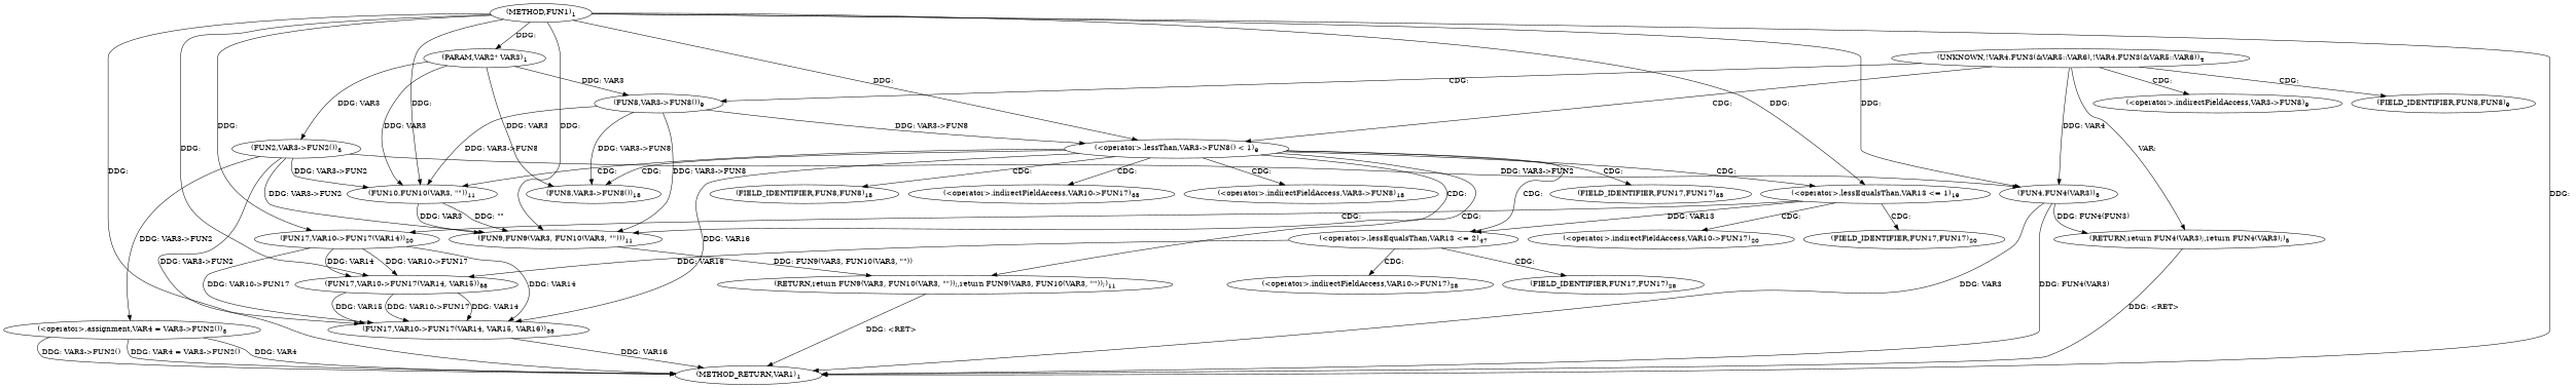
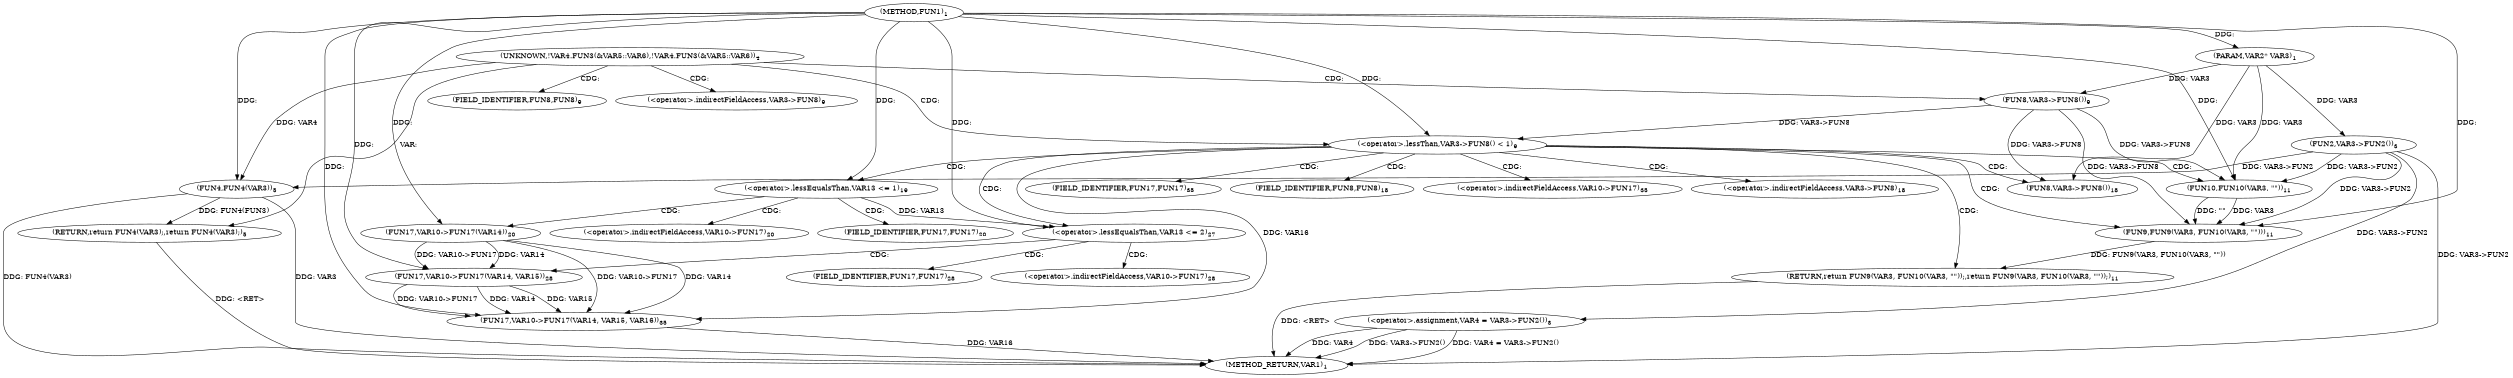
  digraph {
    n1 [label=<(METHOD,FUN1)<SUB>1</SUB>>]
    n2 [label=<(PARAM,VAR2* VAR3)<SUB>1</SUB>>]
    n3 [label=<(FUN17,VAR10-&gt;FUN17(VAR14, VAR15, VAR16))<SUB>35</SUB>>]
    n4 [label=<(&lt;operator&gt;.lessThan,VAR3-&gt;FUN8() &lt; 1)<SUB>9</SUB>>]
    n5 [label=<(&lt;operator&gt;.lessEqualsThan,VAR13 &lt;= 1)<SUB>19</SUB>>]
-   n6 [label=<(&lt;operator&gt;.lessEqualsThan,VAR13 &lt;= 2)<SUB>47</SUB>>]
+   n6 [label=<(&lt;operator&gt;.lessEqualsThan,VAR13 &lt;= 2)<SUB>27</SUB>>]
    n7 [label=<(FUN17,VAR10-&gt;FUN17(VAR14))<SUB>20</SUB>>]
-   n8 [label=<(FUN17,VAR10-&gt;FUN17(VAR14, VAR15))<SUB>58</SUB>>]
+   n8 [label=<(FUN17,VAR10-&gt;FUN17(VAR14, VAR15))<SUB>28</SUB>>]
    n9 [label=<(FUN4,FUN4(VAR3))<SUB>5</SUB>>]
    n10 [label=<(FUN9,FUN9(VAR3, FUN10(VAR3, &quot;&quot;)))<SUB>11</SUB>>]
    n11 [label=<(FUN10,FUN10(VAR3, &quot;&quot;))<SUB>11</SUB>>]
    n12 [label=<(FUN2,VAR3-&gt;FUN2())<SUB>3</SUB>>]
    n13 [label=<(FUN8,VAR3-&gt;FUN8())<SUB>18</SUB>>]
    n14 [label=<(FUN8,VAR3-&gt;FUN8())<SUB>9</SUB>>]
    n15 [label=<(METHOD_RETURN,VAR1)<SUB>1</SUB>>]
    n16 [label=<(RETURN,return FUN9(VAR3, FUN10(VAR3, &quot;&quot;));,return FUN9(VAR3, FUN10(VAR3, &quot;&quot;));)<SUB>11</SUB>>]
    n17 [label=<(&lt;operator&gt;.indirectFieldAccess,VAR10-&gt;FUN17)<SUB>35</SUB>>]
    n18 [label=<(&lt;operator&gt;.indirectFieldAccess,VAR3-&gt;FUN8)<SUB>18</SUB>>]
    n19 [label=<(FIELD_IDENTIFIER,FUN17,FUN17)<SUB>35</SUB>>]
    n20 [label=<(FIELD_IDENTIFIER,FUN8,FUN8)<SUB>18</SUB>>]
    n21 [label=<(&lt;operator&gt;.indirectFieldAccess,VAR10-&gt;FUN17)<SUB>20</SUB>>]
    n22 [label=<(FIELD_IDENTIFIER,FUN17,FUN17)<SUB>20</SUB>>]
    n23 [label=<(&lt;operator&gt;.indirectFieldAccess,VAR10-&gt;FUN17)<SUB>28</SUB>>]
    n24 [label=<(FIELD_IDENTIFIER,FUN17,FUN17)<SUB>28</SUB>>]
    n25 [label=<(RETURN,return FUN4(VAR3);,return FUN4(VAR3);)<SUB>5</SUB>>]
    n26 [label=<(&lt;operator&gt;.assignment,VAR4 = VAR3-&gt;FUN2())<SUB>3</SUB>>]
    n27 [label=<(UNKNOWN,!VAR4.FUN3(&amp;VAR5::VAR6),!VAR4.FUN3(&amp;VAR5::VAR6))<SUB>4</SUB>>]
    n28 [label=<(&lt;operator&gt;.indirectFieldAccess,VAR3-&gt;FUN8)<SUB>9</SUB>>]
    n29 [label=<(FIELD_IDENTIFIER,FUN8,FUN8)<SUB>9</SUB>>]
    n1 -> n2 [label="DDG: "]
    n1 -> n3 [label="DDG: "]
    n1 -> n4 [label="DDG: "]
    n1 -> n5 [label="DDG: "]
-   n1 -> n15 [label="DDG: "]
+   n1 -> n6 [label="DDG: "]
    n1 -> n7 [label="DDG: "]
    n1 -> n8 [label="DDG: "]
    n1 -> n9 [label="DDG: "]
    n1 -> n10 [label="DDG: "]
    n1 -> n11 [label="DDG: "]
    n2 -> n11 [label="DDG: VAR3"]
    n2 -> n12 [label="DDG: VAR3"]
    n2 -> n13 [label="DDG: VAR3"]
    n2 -> n14 [label="DDG: VAR3"]
    n3 -> n15 [label="DDG: VAR16"]
    n4 -> n3 [label="DDG: VAR16"]
    n4 -> n5 [label="CDG: "]
    n4 -> n6 [label="CDG: "]
    n4 -> n10 [label="CDG: "]
    n4 -> n11 [label="CDG: "]
    n4 -> n13 [label="CDG: "]
    n4 -> n16 [label="CDG: "]
    n4 -> n17 [label="CDG: "]
    n4 -> n18 [label="CDG: "]
    n4 -> n19 [label="CDG: "]
    n4 -> n20 [label="CDG: "]
    n5 -> n6 [label="DDG: VAR13"]
    n5 -> n7 [label="CDG: "]
    n5 -> n21 [label="CDG: "]
    n5 -> n22 [label="CDG: "]
-   n6 -> n8 [label="DDG: VAR16"]
+   n6 -> n8 [label="CDG: "]
    n6 -> n23 [label="CDG: "]
    n6 -> n24 [label="CDG: "]
    n7 -> n3 [label="DDG: VAR10-&gt;FUN17"]
    n7 -> n3 [label="DDG: VAR14"]
    n7 -> n8 [label="DDG: VAR10-&gt;FUN17"]
    n7 -> n8 [label="DDG: VAR14"]
    n8 -> n3 [label="DDG: VAR10-&gt;FUN17"]
    n8 -> n3 [label="DDG: VAR14"]
    n8 -> n3 [label="DDG: VAR15"]
    n9 -> n15 [label="DDG: VAR3"]
    n9 -> n15 [label="DDG: FUN4(VAR3)"]
    n9 -> n25 [label="DDG: FUN4(FUN3)"]
    n10 -> n16 [label="DDG: FUN9(VAR3, FUN10(VAR3, &quot;&quot;))"]
    n11 -> n10 [label="DDG: VAR3"]
    n11 -> n10 [label="DDG: &quot;&quot;"]
    n12 -> n9 [label="DDG: VAR3-&gt;FUN2"]
    n12 -> n10 [label="DDG: VAR3-&gt;FUN2"]
    n12 -> n11 [label="DDG: VAR3-&gt;FUN2"]
    n12 -> n15 [label="DDG: VAR3-&gt;FUN2"]
    n12 -> n26 [label="DDG: VAR3-&gt;FUN2"]
    n14 -> n4 [label="DDG: VAR3-&gt;FUN8"]
    n14 -> n10 [label="DDG: VAR3-&gt;FUN8"]
    n14 -> n11 [label="DDG: VAR3-&gt;FUN8"]
    n14 -> n13 [label="DDG: VAR3-&gt;FUN8"]
    n16 -> n15 [label="DDG: &lt;RET&gt;"]
    n25 -> n15 [label="DDG: &lt;RET&gt;"]
    n26 -> n15 [label="DDG: VAR4"]
    n26 -> n15 [label="DDG: VAR3-&gt;FUN2()"]
    n26 -> n15 [label="DDG: VAR4 = VAR3-&gt;FUN2()"]
    n27 -> n4 [label="CDG: "]
    n27 -> n9 [label="DDG: VAR4"]
    n27 -> n14 [label="CDG: "]
    n27 -> n25 [label="VAR: "]
    n27 -> n28 [label="CDG: "]
    n27 -> n29 [label="CDG: "]
  }
